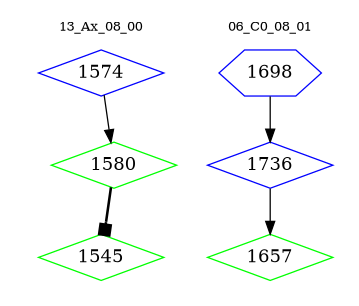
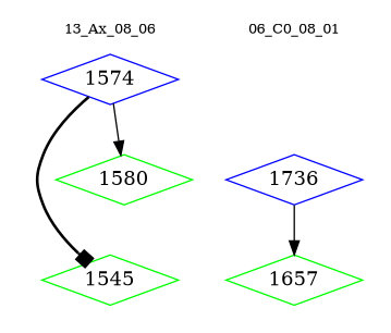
  digraph {
    node [color=blue shape=diamond]
    edge [arrowhead=normal color=black style=solid]
    n1 [label=1574]
    n2 [color=green label=1545]
    n3 [color=green label=1580]
-   n4 [label=1698 shape=hexagon]
    n5 [color=green label=1657]
    n6 [label=1736]
    subgraph cluster_1 {
      color=white
      fontsize=10
-     label="13_Ax_08_00"
+     label="13_Ax_08_06"
      n1
      n2
      n3
    }
    subgraph cluster_2 {
      color=white
      fontsize=10
      label="06_C0_08_01"
-     n4
      n5
      n6
    }
-   n3 -> n2 [arrowhead=box style=bold]
+   n1 -> n2 [arrowhead=box style=bold]
    n1 -> n3
-   n4 -> n6
    n6 -> n5
  }
